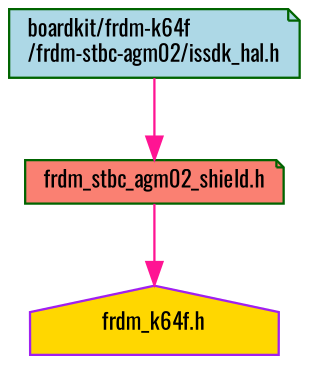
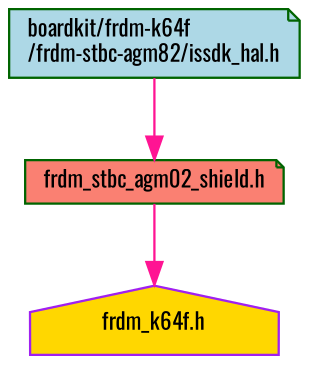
  digraph {
    fontname=Oswald
    node [color=darkgreen fontname=Oswald fontsize=10 shape=note style=filled]
    edge [color=deeppink fontname=Oswald fontsize=10 labelfontname=Helvetica labelfontsize=10 style=solid]
-   n1 [fillcolor=lightblue fontcolor=black height=0.2 label="boardkit/frdm-k64f\l/frdm-stbc-agm02/issdk_hal.h" width=0.4]
+   n1 [fillcolor=lightblue fontcolor=black height=0.2 label="boardkit/frdm-k64f\l/frdm-stbc-agm82/issdk_hal.h" width=0.4]
    n2 [fillcolor=salmon height=0.2 label="frdm_stbc_agm02_shield.h" width=0.4]
    n3 [color=purple fillcolor=gold height=0.2 label="frdm_k64f.h" shape=house width=0.4]
    n1 -> n2
    n2 -> n3
  }
